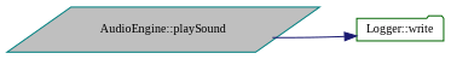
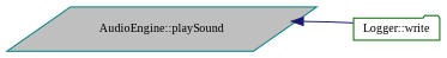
  digraph {
    rankdir=LR
    fontname="Liberation Serif"
    node [fontname="Liberation Serif" fontsize=10 style=filled]
    n1 [color=teal fillcolor=grey75 fontcolor=black height=0.2 label="AudioEngine::playSound" shape=parallelogram width=0.4]
    n2 [color=darkgreen fillcolor=white height=0.2 label="Logger::write" shape=folder width=0.4]
-   n1 -> n2 [color=midnightblue fontname="Liberation Serif" fontsize=10 labelfontname=Helvetica labelfontsize=10 style=solid]
+   n2 -> n1 [color=midnightblue fontname="Liberation Serif" fontsize=10 labelfontname=Helvetica labelfontsize=10 style=solid]
  }
